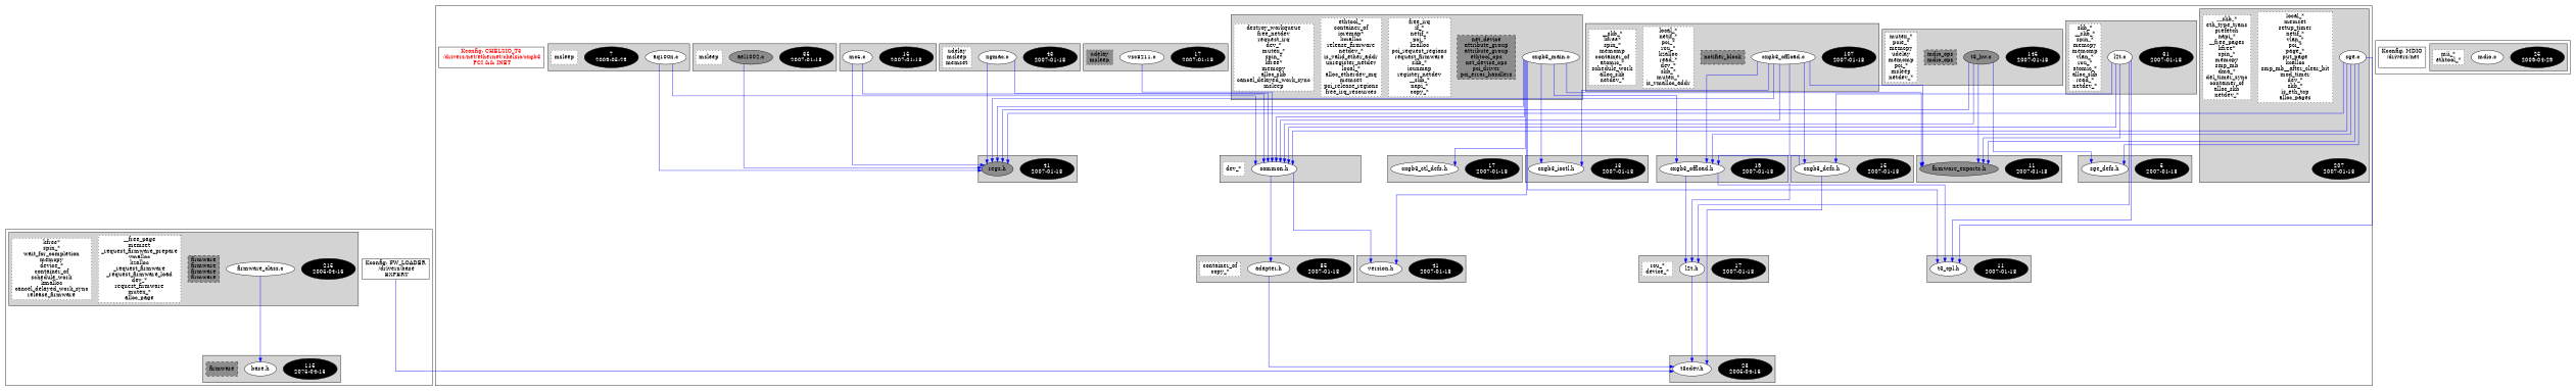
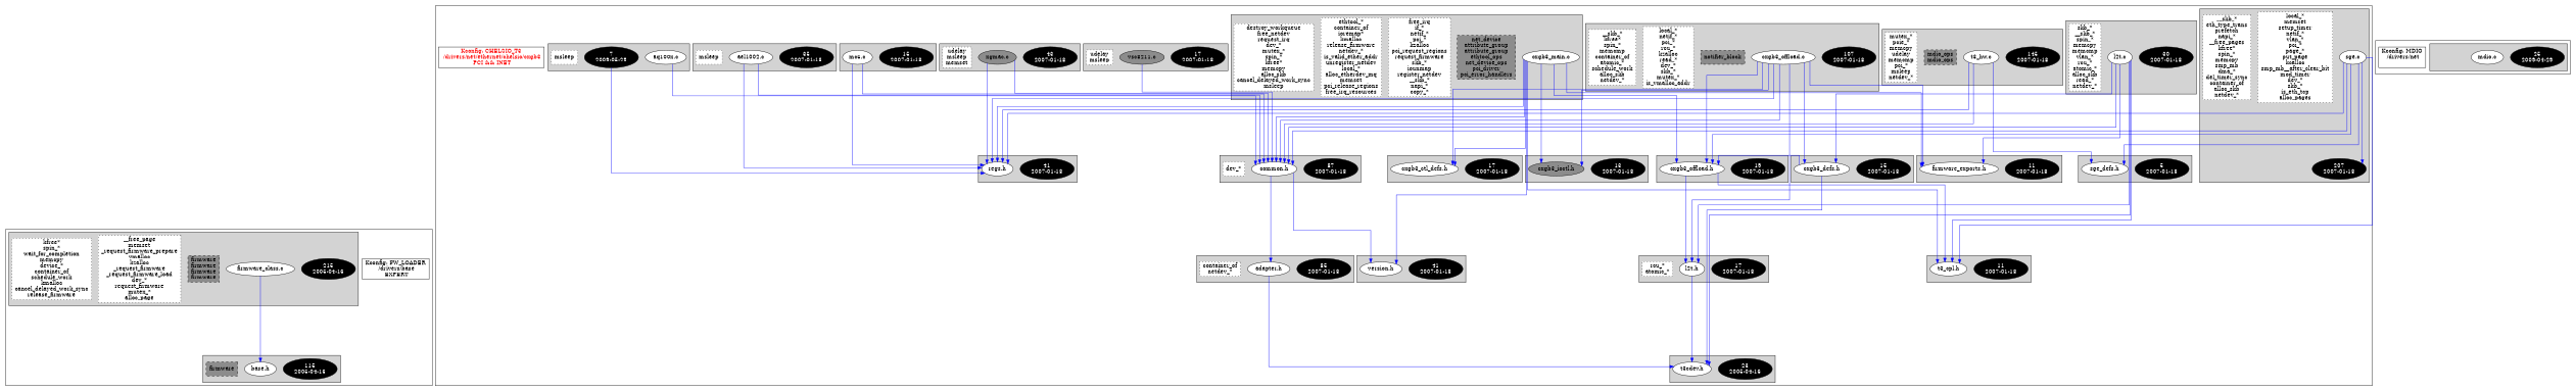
  digraph {
    ranksep=2
    splines=ortho
    node [fillcolor=white fontcolor=black style=filled]
    edge [color=blue]
+   n1 [fillcolor=black fontcolor=white label="87\n2007-01-18"]
    n2 [label="common.h\n"]
    n3 [label="dev_*\n" shape=box style="filled,dotted"]
    n4 [fillcolor=black fontcolor=white label="7\n2009-05-29"]
    n5 [label="aq100x.c\n"]
    n6 [label="msleep\n" shape=box style="filled,dotted"]
    n7 [fillcolor=black fontcolor=white label="41\n2007-01-18"]
-   n8 [fillcolor=grey55 label="regs.h\n"]
+   n8 [label="regs.h\n"]
    n9 [fillcolor=black fontcolor=white label="41\n2007-01-18"]
    n10 [label="version.h\n"]
    n11 [fillcolor=black fontcolor=white label="85\n2007-01-18"]
    n12 [label="adapter.h\n"]
-   n13 [label="container_of\ncopy_*\n" shape=box style="filled,dotted"]
+   n13 [label="container_of\nnetdev_*\n" shape=box style="filled,dotted"]
    n14 [fillcolor=black fontcolor=white label="23\n2005-04-16"]
    n15 [label="t3cdev.h\n"]
    n16 [fillcolor=black fontcolor=white label="19\n2007-01-18"]
    n17 [label="cxgb3_offload.h\n"]
    n18 [fillcolor=black fontcolor=white label="11\n2007-01-18"]
    n19 [label="t3_cpl.h\n"]
    n20 [fillcolor=black fontcolor=white label="107\n2007-01-18"]
    n21 [label="cxgb3_offload.c\n"]
    n22 [fillcolor=grey55 label="notifier_block\n" shape=box style="filled,dashed"]
    n23 [label="local_*\nnetif_*\npci_*\nrcu_*\nkzalloc\nread_*\ndev_*\nskb_*\nmutex_*\nis_vmalloc_addr\n" shape=box style="filled,dotted"]
    n24 [label="__skb_*\nkfree*\nspin_*\nmemcmp\ncontainer_of\natomic_*\nschedule_work\nalloc_skb\nnetdev_*\n" shape=box style="filled,dotted"]
    n25 [fillcolor=black fontcolor=white label="13\n2007-01-18"]
-   n26 [label="cxgb3_ioctl.h\n"]
+   n26 [fillcolor=grey55 label="cxgb3_ioctl.h\n"]
    n27 [fillcolor=black fontcolor=white label="17\n2007-01-18"]
    n28 [label="cxgb3_ctl_defs.h\n"]
    n29 [fillcolor=black fontcolor=white label="15\n2007-01-18"]
    n30 [label="cxgb3_defs.h\n"]
    n31 [fillcolor=black fontcolor=white label="11\n2007-01-18"]
-   n32 [fillcolor=grey55 label="firmware_exports.h\n"]
+   n32 [label="firmware_exports.h\n"]
    n33 [fillcolor=black fontcolor=white label="17\n2007-01-18"]
    n34 [label="l2t.h\n"]
-   n35 [label="rcu_*\ndevice_*\n" shape=box style="filled,dotted"]
-   n36 [fillcolor=black fontcolor=white label="31\n2007-01-18"]
+   n35 [label="rcu_*\natomic_*\n" shape=box style="filled,dotted"]
+   n36 [fillcolor=black fontcolor=white label="30\n2007-01-18"]
    n37 [label="l2t.c\n"]
    n38 [label="skb_*\n__skb_*\nspin_*\nmemcpy\nmemcmp\nvlan_*\nrcu_*\natomic_*\nalloc_skb\nread_*\nnetdev_*\n" shape=box style="filled,dotted"]
    n39 [fillcolor=black fontcolor=white label="207\n2007-01-18"]
    n40 [label="sge.c\n"]
    n41 [label="local_*\nmemset\nsetup_timer\nnetif_*\nvlan_*\npci_*\npage_*\nput_page\nkcalloc\nsmp_mb__after_clear_bit\nmod_timer\ndev_*\nskb_*\nis_eth_tcp\nalloc_pages\n" shape=box style="filled,dotted"]
    n42 [label="__skb_*\neth_type_trans\nprefetch\nnapi_*\n__free_pages\nkfree*\nspin_*\nmemcpy\nsmp_mb\ndma_*\ndel_timer_sync\ncontainer_of\nalloc_skb\nnetdev_*\n" shape=box style="filled,dotted"]
    n43 [fillcolor=black fontcolor=white label="5\n2007-01-18"]
    n44 [label="sge_defs.h\n"]
    n45 [fillcolor=black fontcolor=white label="43\n2007-01-18"]
-   n46 [label="xgmac.c\n"]
+   n46 [fillcolor=grey55 label="xgmac.c\n"]
    n47 [label="udelay\nmsleep\nmemset\n" shape=box style="filled,dotted"]
    n48 [fillcolor=black fontcolor=white label="15\n2007-01-18"]
    n49 [label="mc5.c\n"]
    n50 [fillcolor=black fontcolor=white label="145\n2007-01-18"]
-   n51 [fillcolor=grey55 label="t3_hw.c\n"]
+   n51 [label="t3_hw.c\n"]
    n52 [fillcolor=grey55 label="mdio_ops\nmdio_ops\n" shape=box style="filled,dashed"]
    n53 [label="mutex_*\npcie_*\nmemcpy\nudelay\nmemcmp\npci_*\nmsleep\nnetdev_*\n" shape=box style="filled,dotted"]
    n54 [fillcolor=black fontcolor=white label="17\n2007-01-18"]
-   n55 [label="vsc8211.c\n"]
-   n56 [fillcolor=grey55 label="udelay\nmsleep\n" shape=box style="filled,dotted"]
+   n55 [fillcolor=grey55 label="vsc8211.c\n"]
+   n56 [label="udelay\nmsleep\n" shape=box style="filled,dotted"]
    n57 [fillcolor=black fontcolor=white label="35\n2007-01-18"]
-   n58 [fillcolor=grey55 label="ael1002.c\n"]
+   n58 [label="ael1002.c\n"]
    n59 [label="msleep\n" shape=box style="filled,dotted"]
    n60 [label="cxgb3_main.c\n"]
    n61 [fillcolor=grey55 label="net_device\nattribute_group\nattribute_group\nethtool_ops\nnet_device_ops\npci_driver\npci_error_handlers\n" shape=box style="filled,dashed"]
    n62 [label="free_irq\nif_*\nnetif_*\npci_*\nkzalloc\npci_request_regions\nrequest_firmware\nskb_*\niounmap\nregister_netdev\n__skb_*\nnapi_*\ncopy_*\n" shape=box style="filled,dotted"]
    n63 [label="ethtool_*\ncontainer_of\nioremap*\nkmalloc\nrelease_firmware\nnetdev_*\nis_valid_ether_addr\nunregister_netdev\nlocal_*\nalloc_etherdev_mq\nmemset\npci_release_regions\nfree_irq_resources\n" shape=box style="filled,dotted"]
    n64 [label="destroy_workqueue\nfree_netdev\nrequest_irq\ndev_*\nmutex_*\nspin_*\nkfree*\nmemcpy\nalloc_skb\ncancel_delayed_work_sync\nmsleep\n" shape=box style="filled,dotted"]
    n65 [fontcolor=red label="Kconfig: CHELSIO_T3\n /drivers/net/ethernet/chelsio/cxgb3\n  PCI && INET " shape=box fillcolor="" style=""]
    n66 [fillcolor=black fontcolor=white label="215\n2005-04-16"]
    n67 [label="firmware_class.c\n"]
    n68 [fillcolor=grey55 label="firmware\nfirmware\nfirmware\nfirmware\n" shape=box style="filled,dashed"]
    n69 [label="__free_page\nmemset\n_request_firmware_prepare\nvmalloc\nkzalloc\n_request_firmware\n_request_firmware_load\ndev_*\nrequest_firmware\nmutex_*\nalloc_page\n" shape=box style="filled,dotted"]
    n70 [label="kfree*\nspin_*\nwait_for_completion\nmemcpy\ndevice_*\ncontainer_of\nschedule_work\nkmalloc\ncancel_delayed_work_sync\nrelease_firmware\n" shape=box style="filled,dotted"]
-   n71 [fillcolor=black fontcolor=white label="115\n2075-04-16"]
+   n71 [fillcolor=black fontcolor=white label="115\n2005-04-16"]
    n72 [label="base.h\n"]
    n73 [fillcolor=grey55 label="firmware\n" shape=box style="filled,dashed"]
    n74 [label="Kconfig: FW_LOADER\n /drivers/base\n  EXPERT " shape=box fillcolor="" fontcolor="" style=""]
    n75 [fillcolor=black fontcolor=white label="25\n2009-04-29"]
    n76 [label="mdio.c\n"]
-   n77 [label="mii_*\nethtool_*\n" shape=box style="filled,dotted"]
    n78 [label="Kconfig: MDIO\n /drivers/net\n " shape=box fillcolor="" fontcolor="" style=""]
    subgraph cluster_1 {
      n65
      subgraph cluster_2 {
        style=filled
+       n1
        n2
        n3
      }
      subgraph cluster_3 {
        style=filled
        n4
        n5
        n6
      }
      subgraph cluster_4 {
        style=filled
        n7
        n8
      }
      subgraph cluster_5 {
        style=filled
        n9
        n10
      }
      subgraph cluster_6 {
        style=filled
        n11
        n12
        n13
      }
      subgraph cluster_7 {
        style=filled
        n14
        n15
      }
      subgraph cluster_8 {
        style=filled
        n16
        n17
      }
      subgraph cluster_9 {
        style=filled
        n18
        n19
      }
      subgraph cluster_10 {
        style=filled
        n20
        n21
        n22
        n23
        n24
      }
      subgraph cluster_11 {
        style=filled
        n25
        n26
      }
      subgraph cluster_12 {
        style=filled
        n27
        n28
      }
      subgraph cluster_13 {
        style=filled
        n29
        n30
      }
      subgraph cluster_14 {
        style=filled
        n31
        n32
      }
      subgraph cluster_15 {
        style=filled
        n33
        n34
        n35
      }
      subgraph cluster_16 {
        style=filled
        n36
        n37
        n38
      }
      subgraph cluster_17 {
        style=filled
        n39
        n40
        n41
        n42
      }
      subgraph cluster_18 {
        style=filled
        n43
        n44
      }
      subgraph cluster_19 {
        style=filled
        n45
        n46
        n47
      }
      subgraph cluster_20 {
        style=filled
        n48
        n49
      }
      subgraph cluster_21 {
        style=filled
        n50
        n51
        n52
        n53
      }
      subgraph cluster_22 {
        style=filled
        n54
        n55
        n56
      }
      subgraph cluster_23 {
        style=filled
        n57
        n58
        n59
      }
      subgraph cluster_24 {
        style=filled
        n60
        n61
        n62
        n63
        n64
      }
    }
    subgraph cluster_25 {
      n74
      subgraph cluster_26 {
        style=filled
        n66
        n67
        n68
        n69
        n70
      }
      subgraph cluster_27 {
        style=filled
        n71
        n72
        n73
      }
    }
    subgraph cluster_28 {
      n78
      subgraph cluster_29 {
        style=filled
        n75
        n76
-       n77
      }
    }
    n2 -> n10
    n2 -> n12
    n5 -> n2
-   n5 -> n8
+   n4 -> n8
    n12 -> n15
    n17 -> n19
    n17 -> n34
    n21 -> n2
    n21 -> n8
    n21 -> n17
    n21 -> n26
+   n21 -> n28
    n21 -> n30
    n21 -> n32
    n21 -> n34
    n30 -> n15
    n30 -> n17
    n34 -> n15
    n37 -> n2
-   n74 -> n15
+   n37 -> n15
    n37 -> n19
    n37 -> n30
    n37 -> n32
    n37 -> n34
    n40 -> n2
    n40 -> n8
    n40 -> n17
    n40 -> n19
-   n40 -> n32
+   n40 -> n39
    n40 -> n44
    n46 -> n2
    n46 -> n8
    n49 -> n2
    n49 -> n8
    n51 -> n2
    n51 -> n8
-   n51 -> n32
    n51 -> n44
    n55 -> n2
+   n58 -> n2
    n58 -> n8
    n60 -> n2
    n60 -> n8
    n60 -> n10
    n60 -> n17
    n60 -> n19
    n60 -> n26
    n60 -> n28
    n60 -> n32
    n67 -> n72
  }
